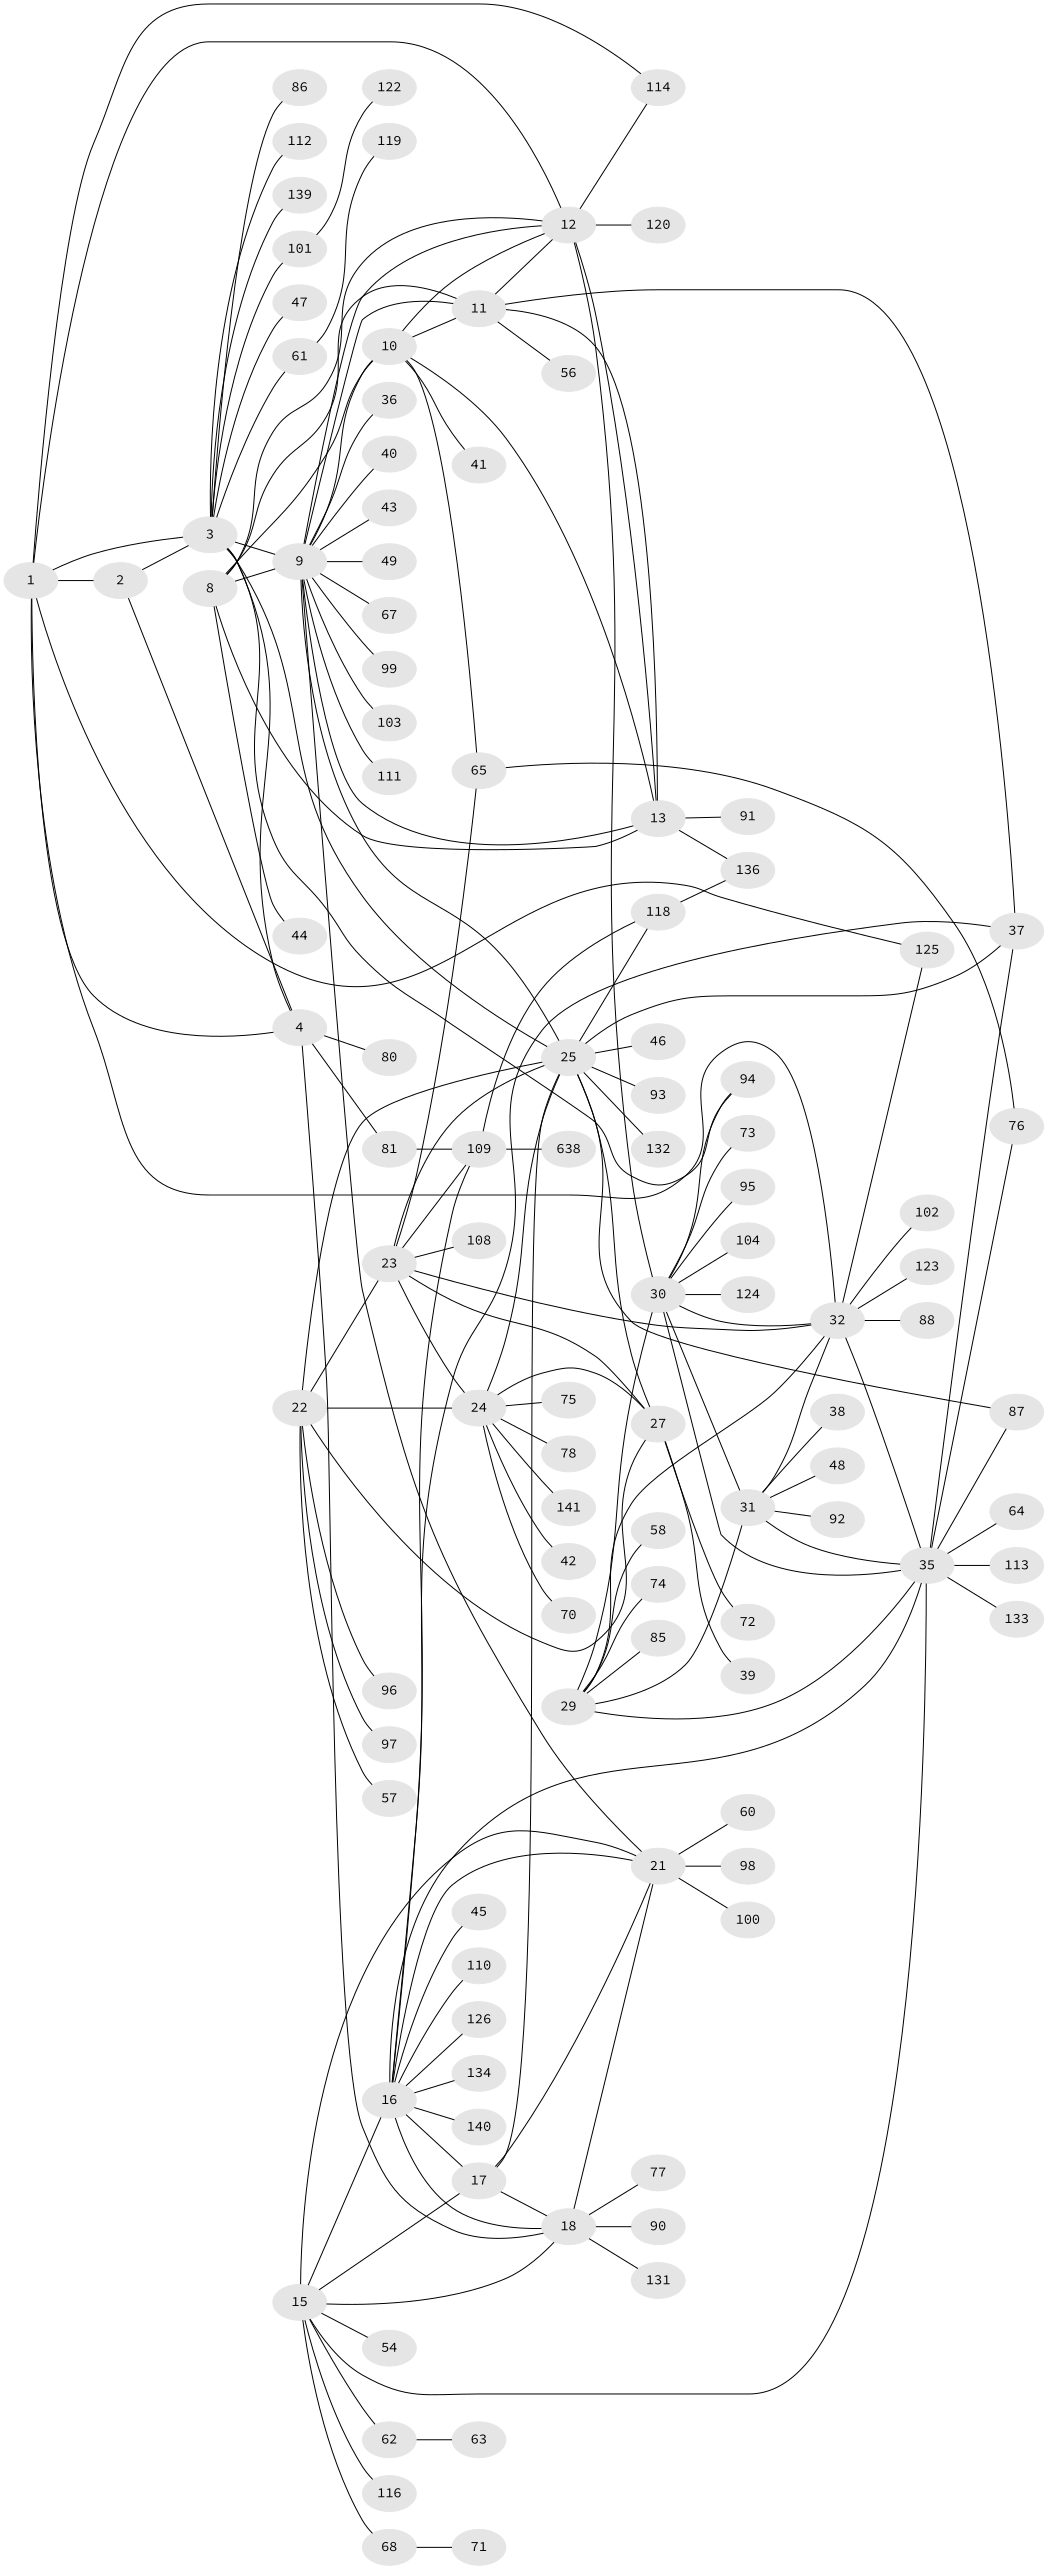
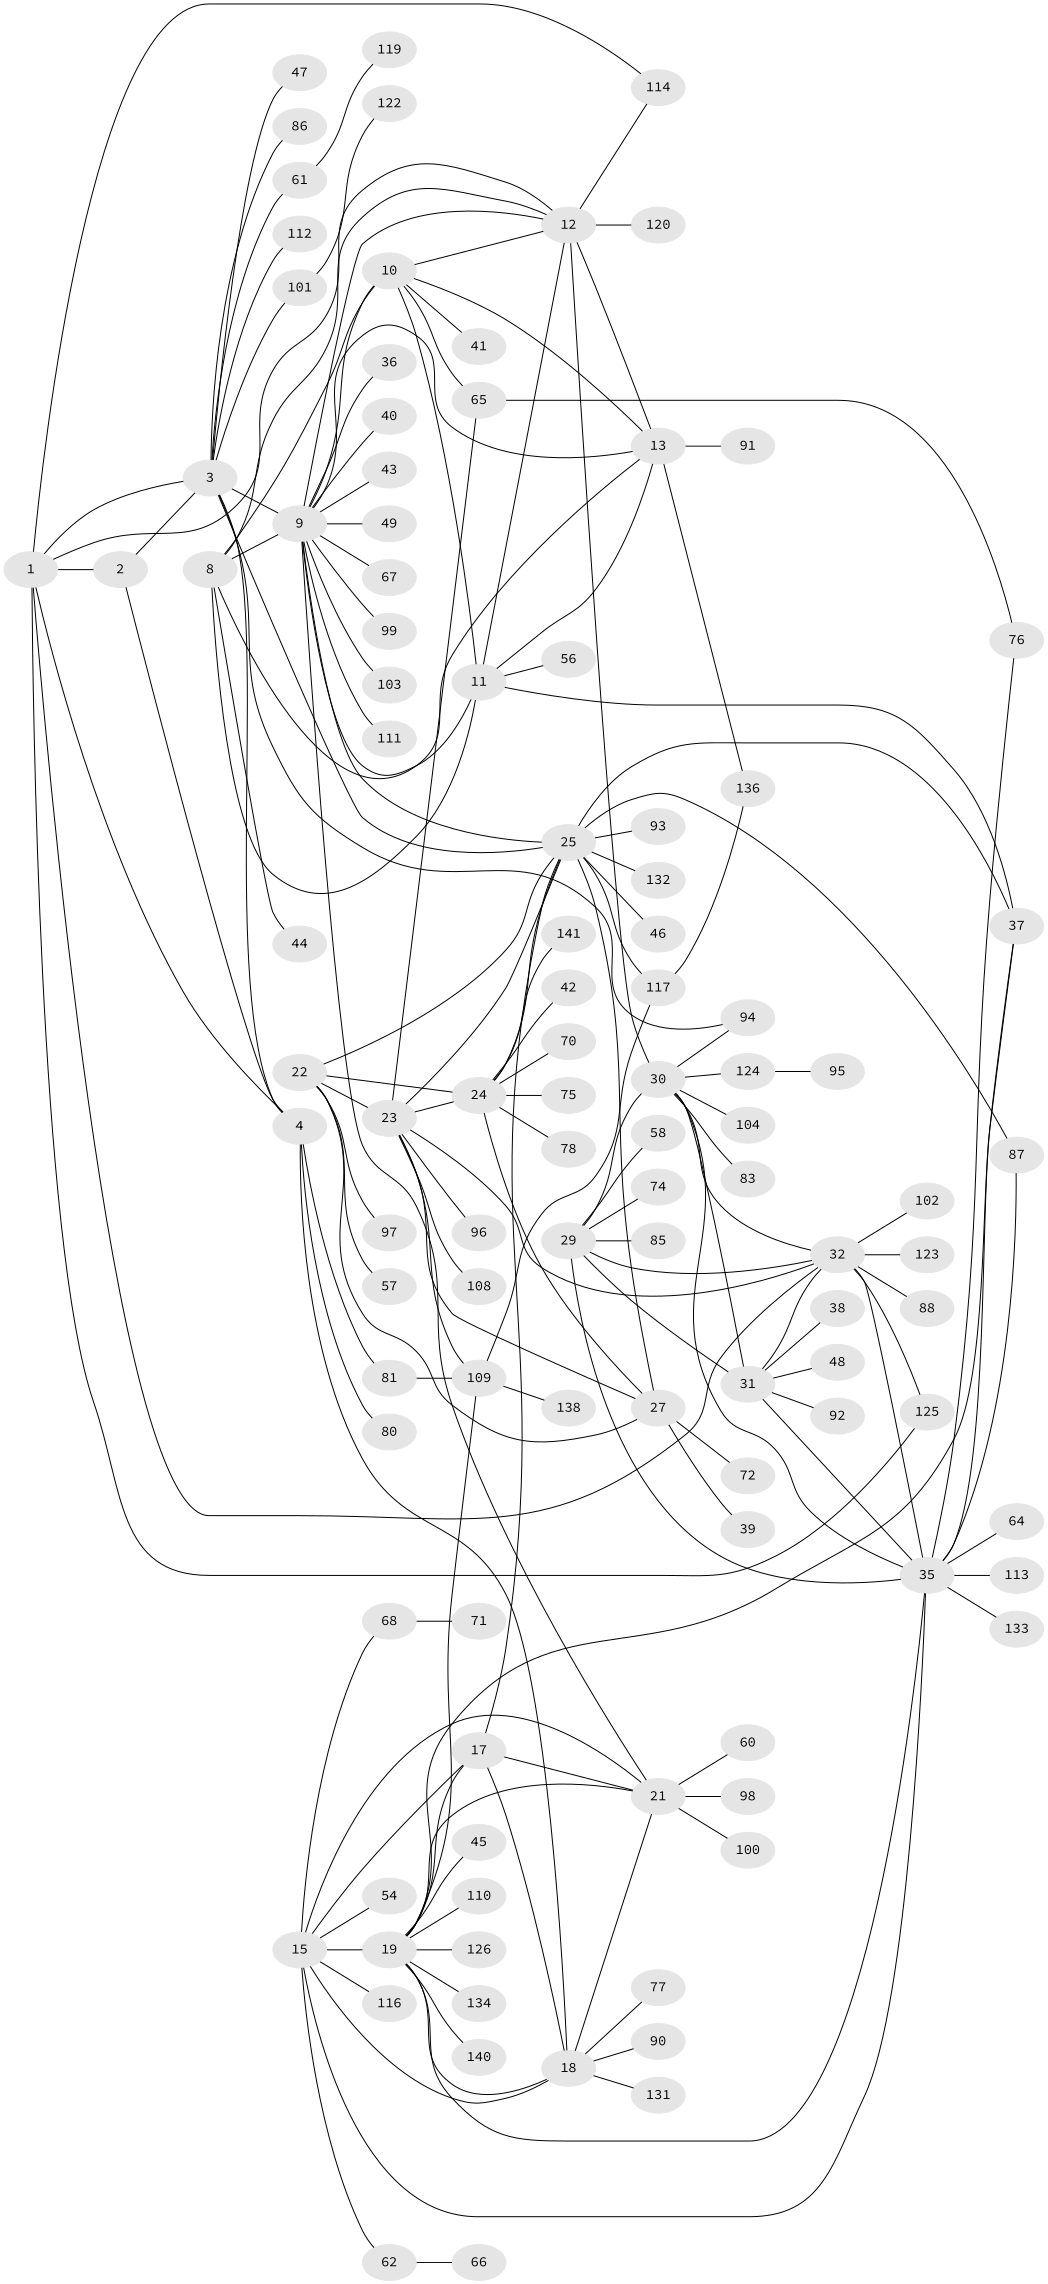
  graph {
    fontname="Source Code Pro"
    rankdir=LR
    node [color=gray90 fontname="Source Code Pro" style=filled]
    edge [fontname="Source Code Pro"]
    1 [super="+6"]
    2 [super="+7"]
    3 [super="+5"]
    4 [super="+127"]
    12 [super="+52"]
    32 [super="+73"]
    114
    125
    9 [super="+14"]
    25 [super="+28"]
    47 [super="+129"]
    61 [super="+128"]
    86
    94 [super="+135"]
    101 [super="+118"]
    112
-   139
    18 [super="+20"]
    80
    81
    13 [super="+84"]
    30 [super="+33"]
    120
    35 [super="+130"]
    88
    102
    123
    10 [super="+59"]
    11 [super="+63"]
    21 [super="+50"]
    36
    40
    43
    49
    67
    99
    103
    111
    37 [super="+53"]
    27
    46
    87
    93 [super="+105"]
-   117 [label=118]
+   117
    132
    119
    122
    77
    90
    131
    109 [super="+137"]
    8
    44
    41
    65 [super="+89"]
    56
    91
    136
    60
    98
    100
    76
    31 [super="+34"]
-   83 [label=73]
+   83
    95
    104
    124
    15 [super="+107"]
-   16 [super="+19"]
+   16 [super="+19" label=19]
    17
    54
    62
    68
    116
    45
    110
    126
    134
    140
    64
    113
    133
-   66 [label=63]
+   66
    71 [super="+79"]
-   138 [label=638]
+   138
    22 [super="+82"]
    23
    24 [super="+26"]
    57 [super="+69"]
    96
    97
    108
    42
    70 [super="+121"]
    75
    78
    141
    39
    72
    29 [super="+51"]
    58
    74
    85
    38
    48
    92
    1 -- 2 [weight=4]
    1 -- 3 [weight=4]
    1 -- 4 [weight=2]
    1 -- 12
    1 -- 32
    1 -- 114
    1 -- 125
    2 -- 3 [weight=4]
    2 -- 4 [weight=2]
    3 -- 4 [weight=2]
    3 -- 9
    3 -- 25
    3 -- 47
    3 -- 61
    3 -- 86
    3 -- 94
    3 -- 101
    3 -- 112
-   3 -- 139
    4 -- 18
    4 -- 80
    4 -- 81
    12 -- 114
    12 -- 13
    12 -- 30
    12 -- 120
    32 -- 125
    32 -- 35
    32 -- 88
    32 -- 102
    32 -- 123
    9 -- 12 [weight=2]
    9 -- 25
    9 -- 13 [weight=2]
    9 -- 10 [weight=2]
    9 -- 11 [weight=2]
    9 -- 21
    9 -- 36
    9 -- 40
    9 -- 43
    9 -- 49
    9 -- 67
    9 -- 99
    9 -- 103
    9 -- 111
    25 -- 37
    25 -- 27 [weight=2]
    25 -- 46
    25 -- 87
    25 -- 93
    25 -- 117
    25 -- 132
    61 -- 119
    101 -- 122
    18 -- 21 [weight=2]
    18 -- 77
    18 -- 90
    18 -- 131
    81 -- 109
    13 -- 91
    13 -- 136
    30 -- 32 [weight=2]
    30 -- 94
    30 -- 35 [weight=2]
    30 -- 31 [weight=4]
    30 -- 83
-   30 -- 95
+   124 -- 95
    30 -- 104
    30 -- 124
    35 -- 37
    35 -- 87
    35 -- 76
    35 -- 64
    35 -- 113
    35 -- 133
    10 -- 12
    10 -- 13
    10 -- 11
    10 -- 41
    10 -- 65
    11 -- 12
    11 -- 13
    11 -- 37
    11 -- 56
    21 -- 60
    21 -- 98
    21 -- 100
    27 -- 39
    27 -- 72
    117 -- 136
    109 -- 117
    109 -- 138
    8 -- 12
    8 -- 9 [weight=2]
    8 -- 13
    8 -- 10
    8 -- 11
    8 -- 44
    65 -- 76
    31 -- 32 [weight=2]
    31 -- 35 [weight=2]
    31 -- 38
    31 -- 48
    31 -- 92
    15 -- 18 [weight=2]
    15 -- 35
    15 -- 21
    15 -- 16 [weight=2]
    15 -- 17
    15 -- 54
    15 -- 62
    15 -- 68
    15 -- 116
    16 -- 18 [weight=4]
    16 -- 35
    16 -- 21 [weight=2]
    16 -- 37
    16 -- 109
    16 -- 17 [weight=2]
    16 -- 45
    16 -- 110
    16 -- 126
    16 -- 134
    16 -- 140
    17 -- 25
    17 -- 18 [weight=2]
    17 -- 21
    62 -- 66
    68 -- 71
    22 -- 25 [weight=2]
    22 -- 27
    22 -- 23
    22 -- 24 [weight=2]
    22 -- 57
-   22 -- 96
+   23 -- 96
    22 -- 97
    23 -- 32
    23 -- 25 [weight=2]
    23 -- 27
    23 -- 109
    23 -- 65
    23 -- 24 [weight=2]
    23 -- 108
    24 -- 25 [weight=4]
    24 -- 27 [weight=2]
    24 -- 42
    24 -- 70
    24 -- 75
    24 -- 78
    24 -- 141
    29 -- 32
    29 -- 30 [weight=2]
    29 -- 35
    29 -- 31 [weight=2]
    29 -- 58
    29 -- 74
    29 -- 85
  }
